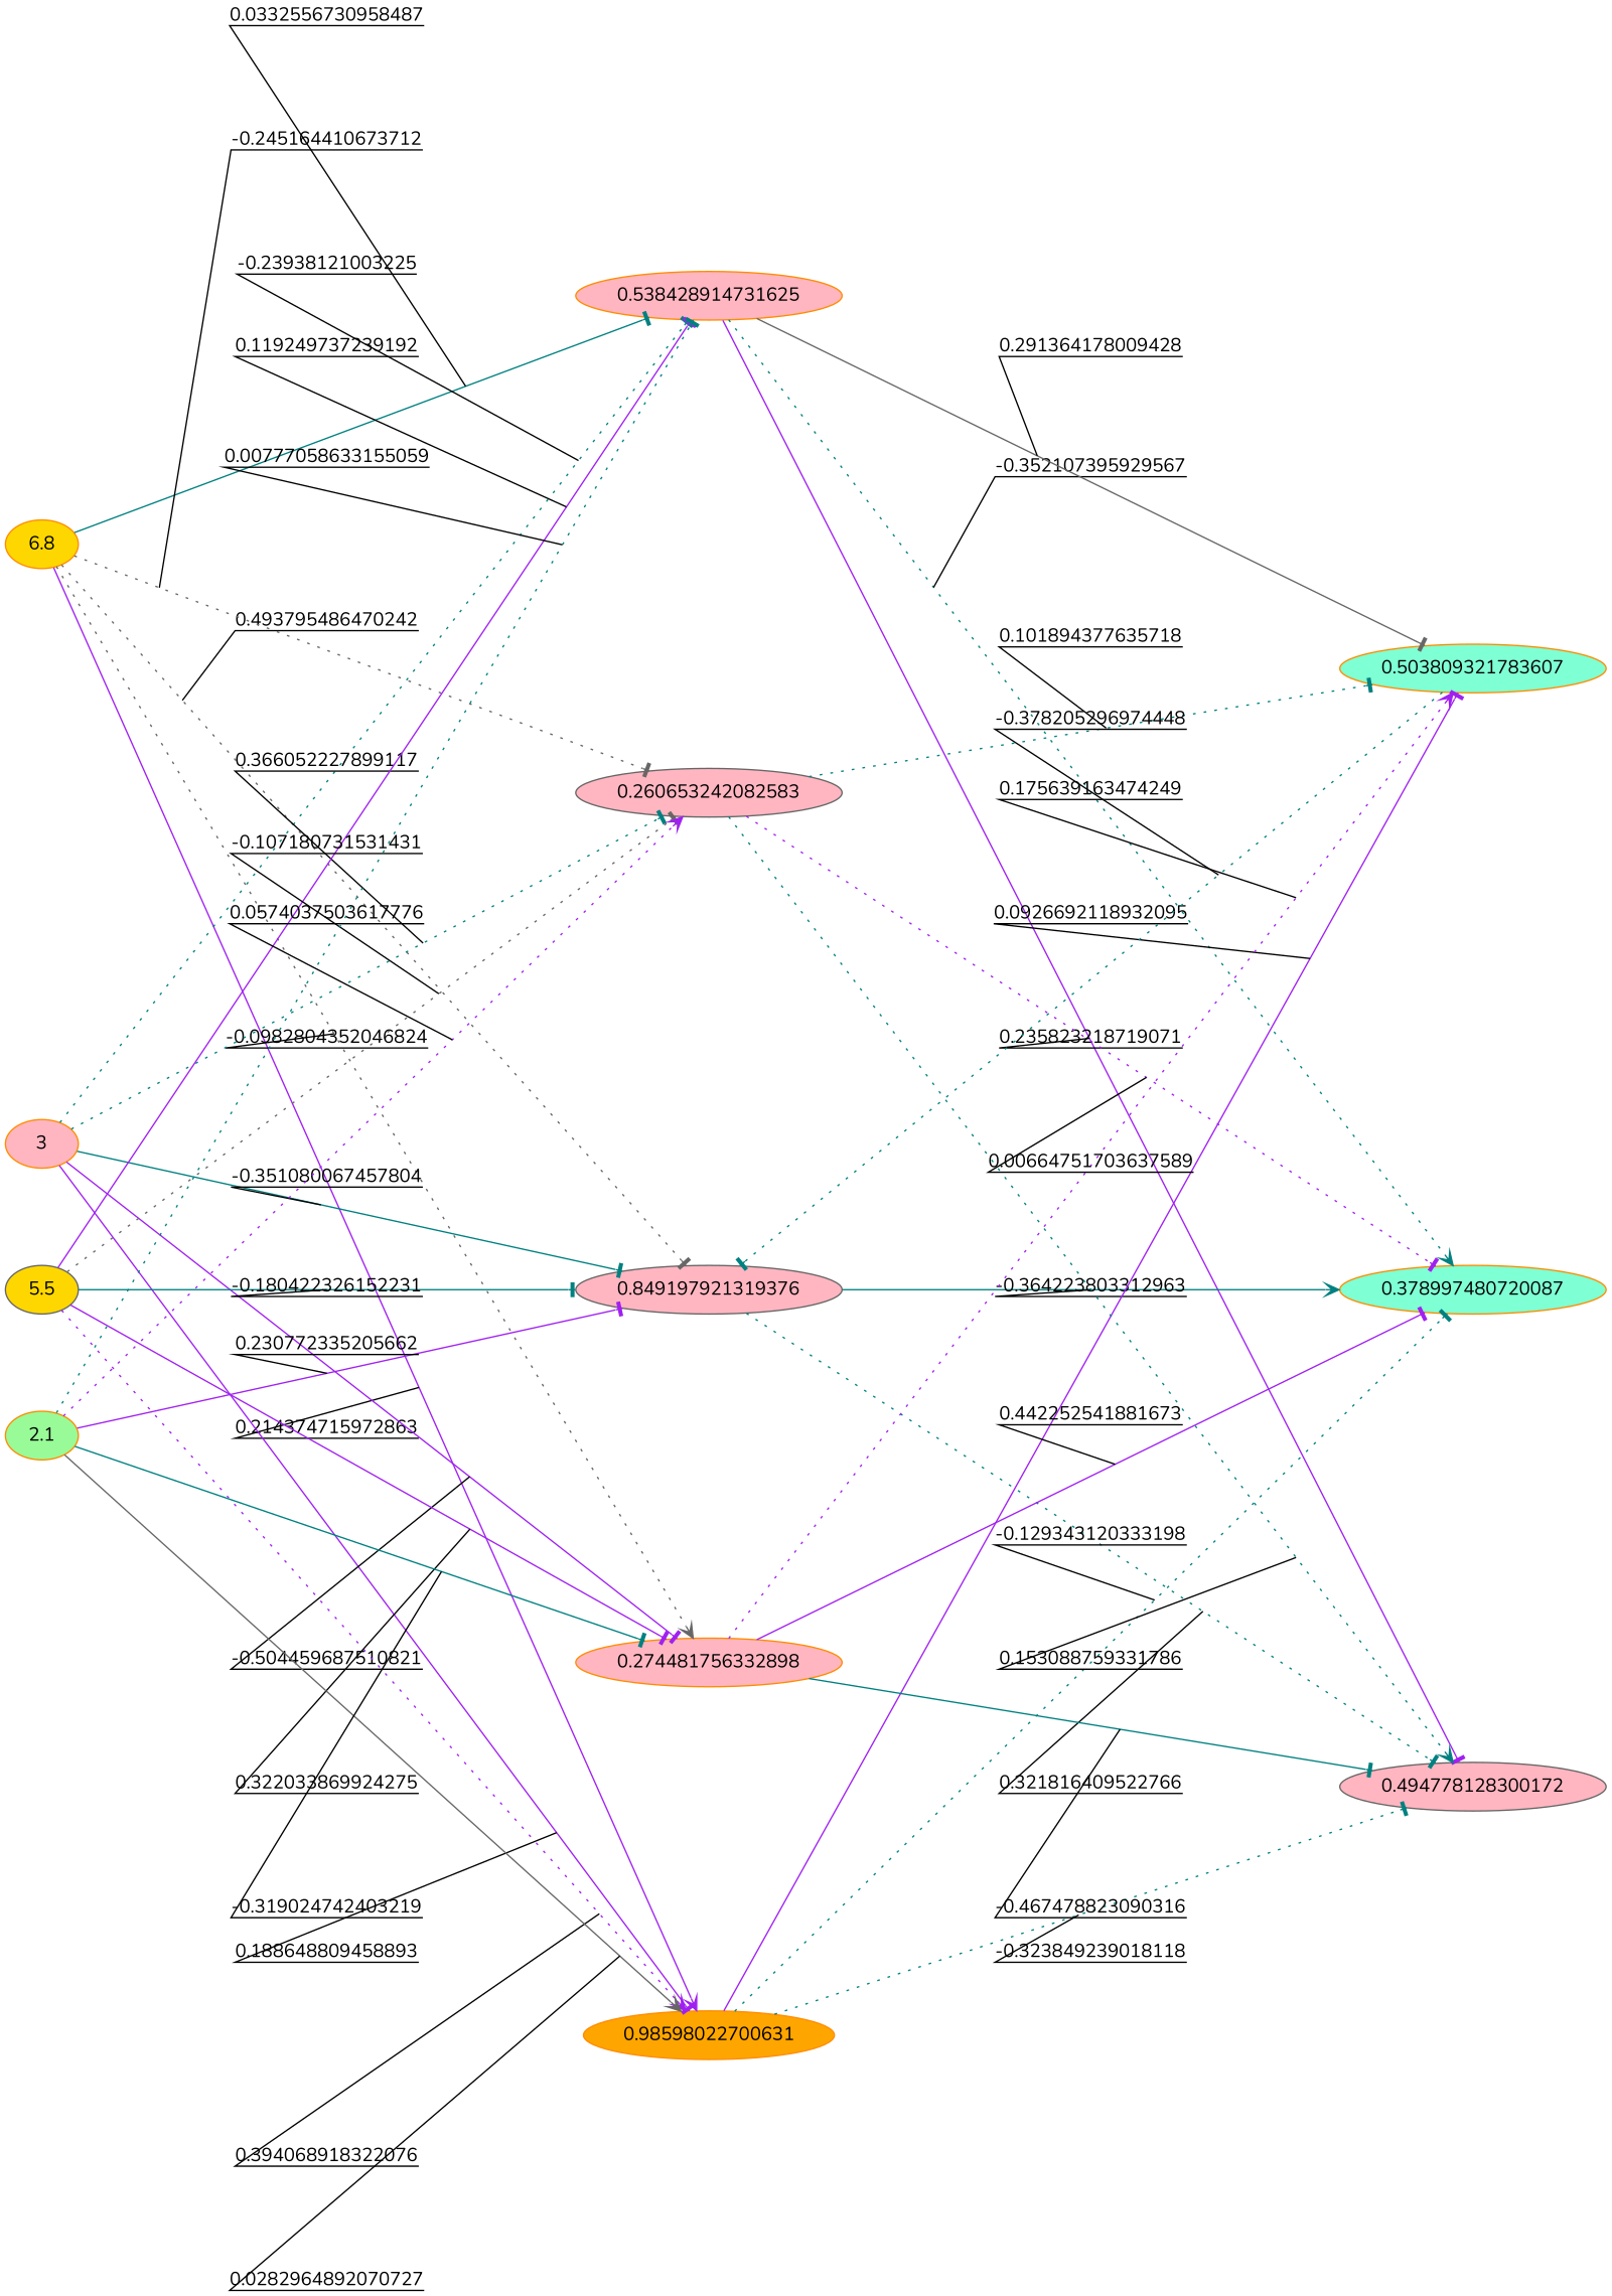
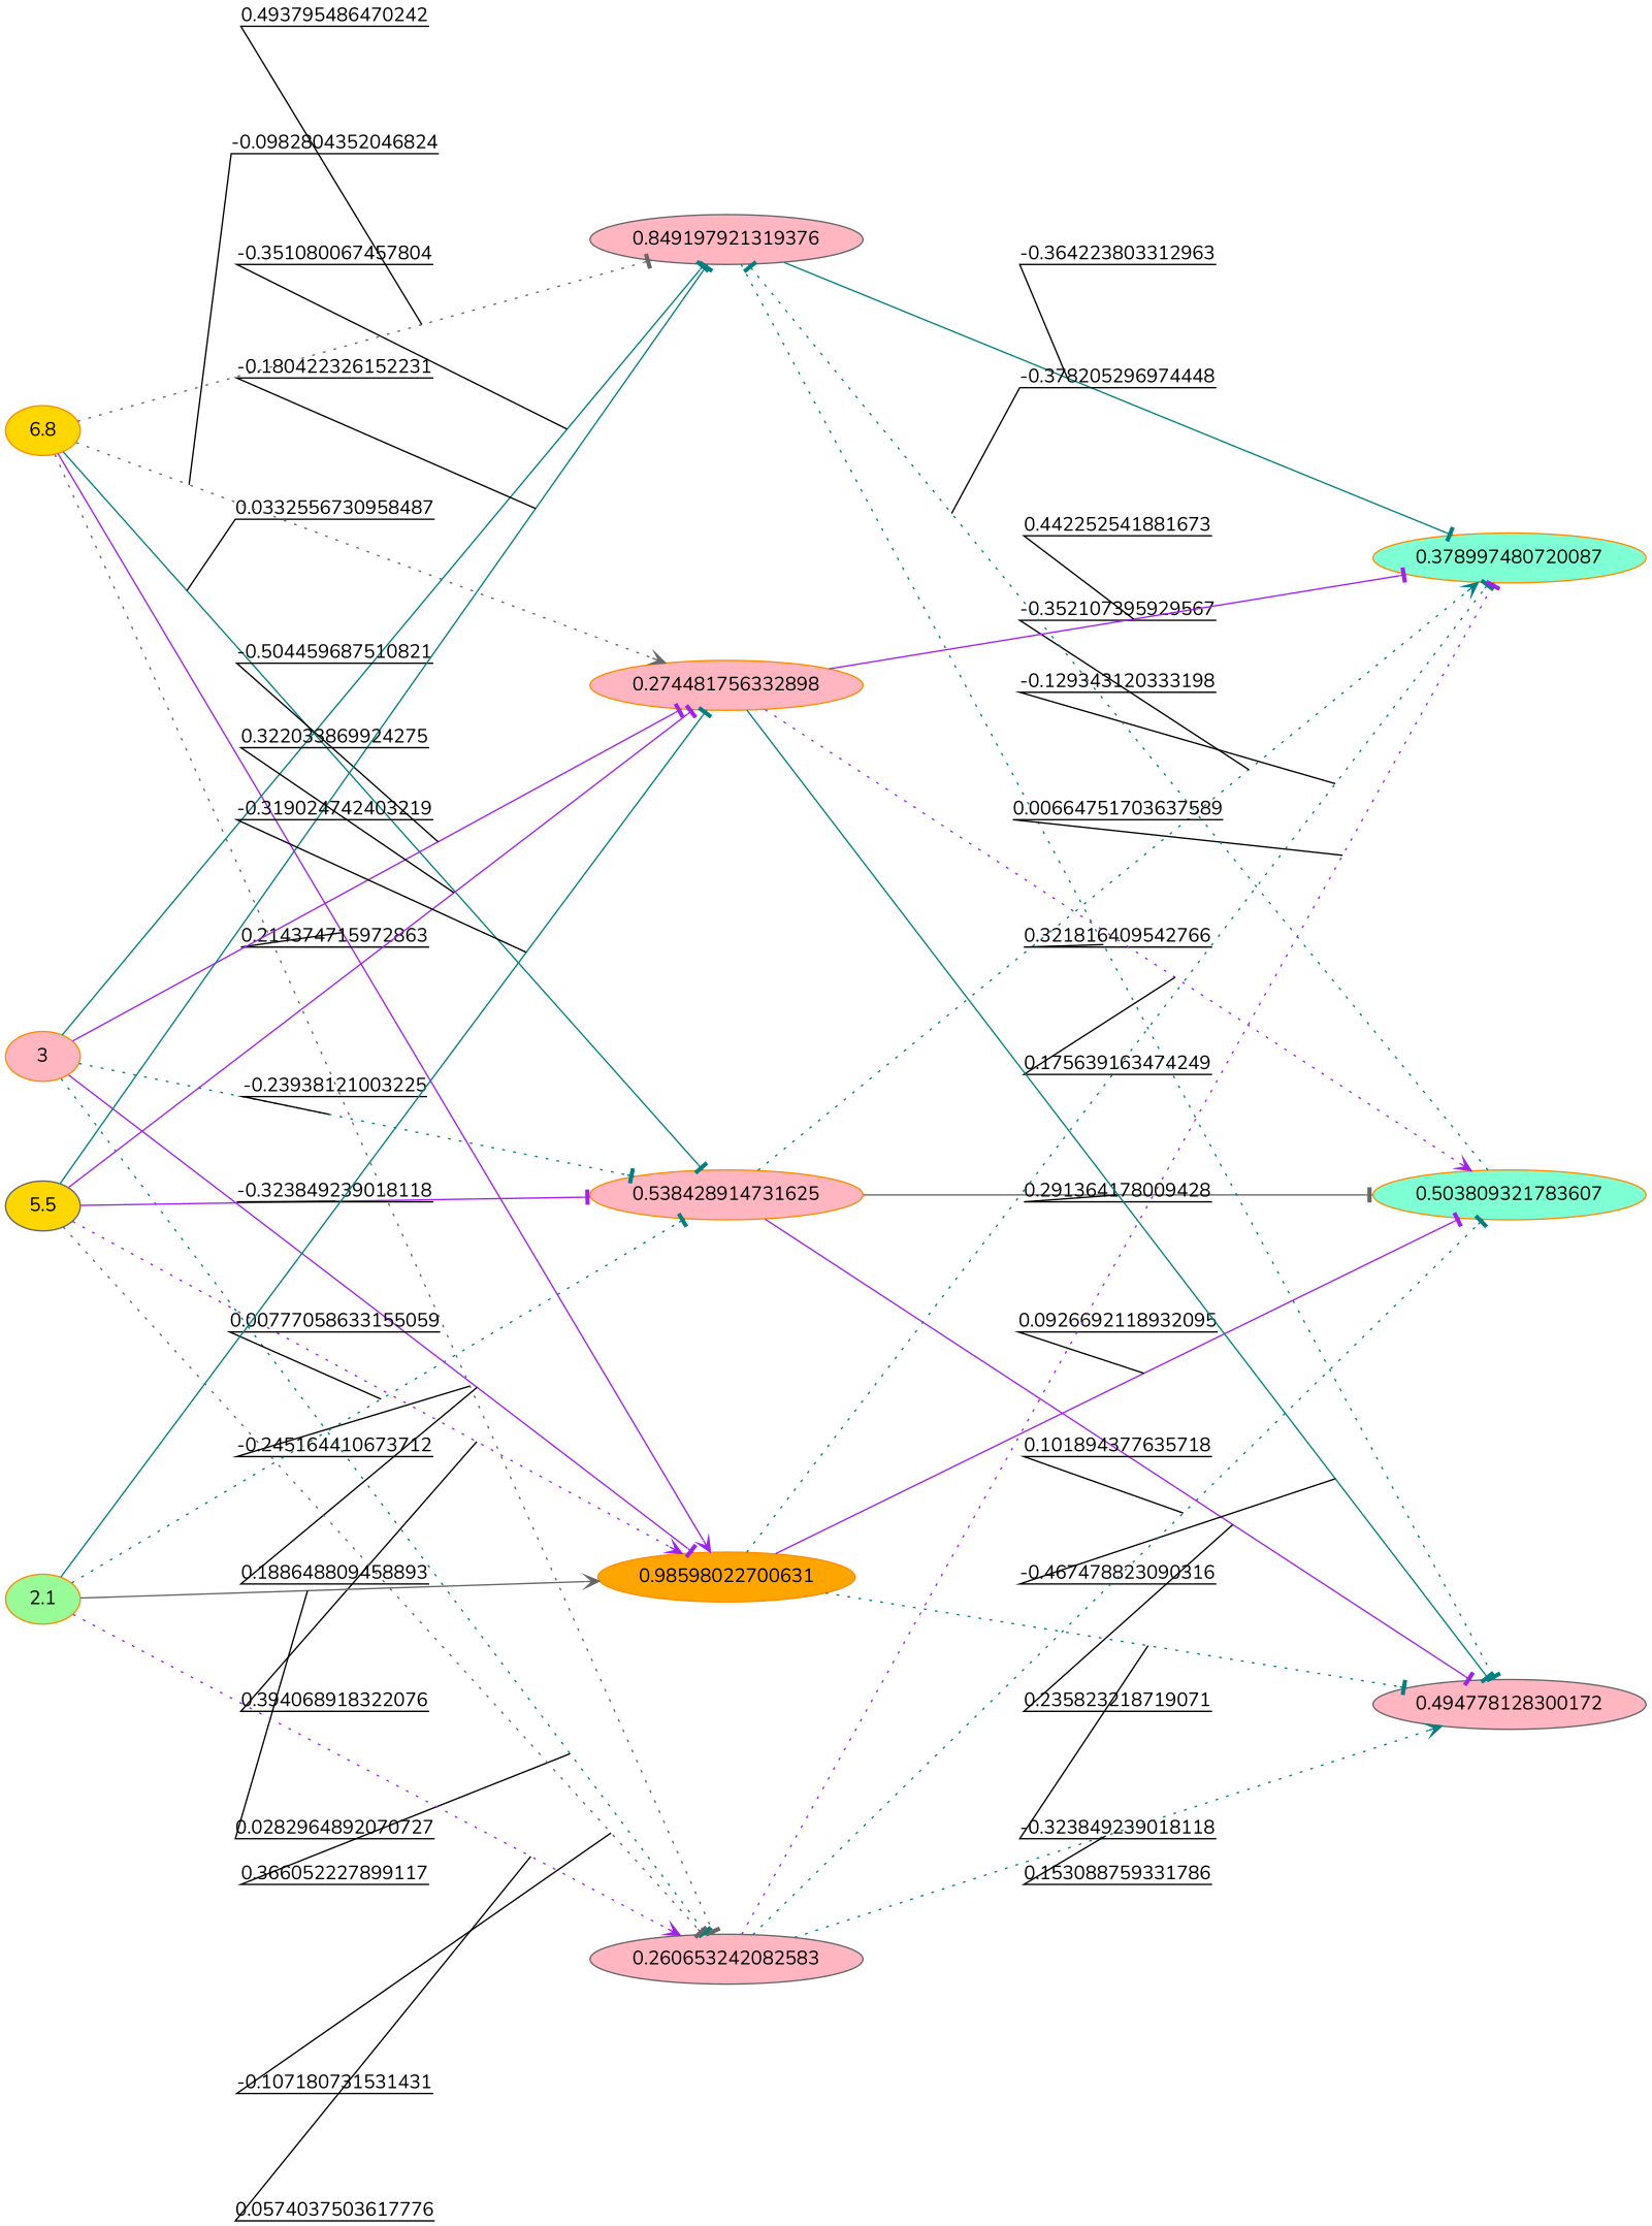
  digraph {
    fontname=Nunito
    nodesep=1
    rankdir=LR
    ranksep=3
    splines=line
    node [color=darkorange fillcolor=lightpink fontname=Nunito style=filled]
    edge [arrowhead=tee color=teal decorate=true fontname=Nunito style=dotted]
    6.8 [fillcolor=gold]
    3
    5.5 [color=gray40 fillcolor=gold]
    2.1 [fillcolor=palegreen]
    0.538428914731625
    0.849197921319376 [color=gray40]
    0.98598022700631 [fillcolor=orange]
    0.274481756332898
    0.260653242082583 [color=gray40]
    0.378997480720087 [fillcolor=aquamarine]
    0.503809321783607 [fillcolor=aquamarine]
    0.494778128300172 [color=gray40]
    subgraph sub_1 {
      rank=same
      6.8
      3
      5.5
      2.1
    }
    subgraph sub_2 {
      rank=same
      0.538428914731625
      0.849197921319376
      0.98598022700631
      0.274481756332898
      0.260653242082583
    }
    subgraph sub_3 {
      rank=same
      0.378997480720087
      0.503809321783607
      0.494778128300172
    }
    6.8 -> 0.538428914731625 [label=0.0332556730958487 style=solid]
    6.8 -> 0.849197921319376 [color=gray40 label=0.493795486470242]
    6.8 -> 0.98598022700631 [arrowhead=vee color=purple label=0.214374715972863 style=solid]
    6.8 -> 0.274481756332898 [arrowhead=vee color=gray40 label=-0.0982804352046824]
    6.8 -> 0.260653242082583 [color=gray40 label=-0.245164410673712]
    3 -> 0.538428914731625 [label=-0.23938121003225]
    3 -> 0.849197921319376 [label=-0.351080067457804 style=solid]
    3 -> 0.98598022700631 [color=purple label=0.188648809458893 style=solid]
    3 -> 0.274481756332898 [color=purple label=-0.504459687510821 style=solid]
    3 -> 0.260653242082583 [label=0.366052227899117]
-   5.5 -> 0.538428914731625 [color=purple label=0.119249737239192 style=solid]
+   5.5 -> 0.538428914731625 [color=purple label=-0.323849239018118 style=solid]
    5.5 -> 0.849197921319376 [label=-0.180422326152231 style=solid]
    5.5 -> 0.98598022700631 [arrowhead=vee color=purple label=0.394068918322076]
    5.5 -> 0.274481756332898 [color=purple label=0.322033869924275 style=solid]
    5.5 -> 0.260653242082583 [color=gray40 label=-0.107180731531431]
    2.1 -> 0.538428914731625 [label=0.00777058633155059]
-   2.1 -> 0.849197921319376 [color=purple label=0.230772335205662 style=solid]
    2.1 -> 0.98598022700631 [arrowhead=vee color=gray40 label=0.0282964892070727 style=solid]
    2.1 -> 0.274481756332898 [label=-0.319024742403219 style=solid]
    2.1 -> 0.260653242082583 [arrowhead=vee color=purple label=0.0574037503617776]
    0.538428914731625 -> 0.378997480720087 [arrowhead=vee label=-0.352107395929567]
    0.538428914731625 -> 0.503809321783607 [color=gray40 label=0.291364178009428 style=solid]
    0.538428914731625 -> 0.494778128300172 [color=purple label=0.235823218719071 style=solid]
-   0.849197921319376 -> 0.378997480720087 [arrowhead=vee label=-0.364223803312963 style=solid]
-   0.849197921319376 -> 0.494778128300172 [label=0.321816409522766]
+   0.849197921319376 -> 0.378997480720087 [label=-0.364223803312963 style=solid]
+   0.849197921319376 -> 0.494778128300172 [label=0.321816409542766]
    0.98598022700631 -> 0.378997480720087 [label=-0.129343120333198]
    0.98598022700631 -> 0.503809321783607 [color=purple label=0.0926692118932095 style=solid]
    0.98598022700631 -> 0.494778128300172 [label=-0.323849239018118]
    0.274481756332898 -> 0.378997480720087 [color=purple label=0.442252541881673 style=solid]
    0.274481756332898 -> 0.503809321783607 [arrowhead=vee color=purple label=0.175639163474249]
    0.274481756332898 -> 0.494778128300172 [label=-0.467478823090316 style=solid]
    0.260653242082583 -> 0.378997480720087 [color=purple label=0.00664751703637589]
    0.260653242082583 -> 0.503809321783607 [label=0.101894377635718]
    0.260653242082583 -> 0.494778128300172 [arrowhead=vee label=0.153088759331786]
    0.503809321783607 -> 0.849197921319376 [label=-0.378205296974448]
  }
